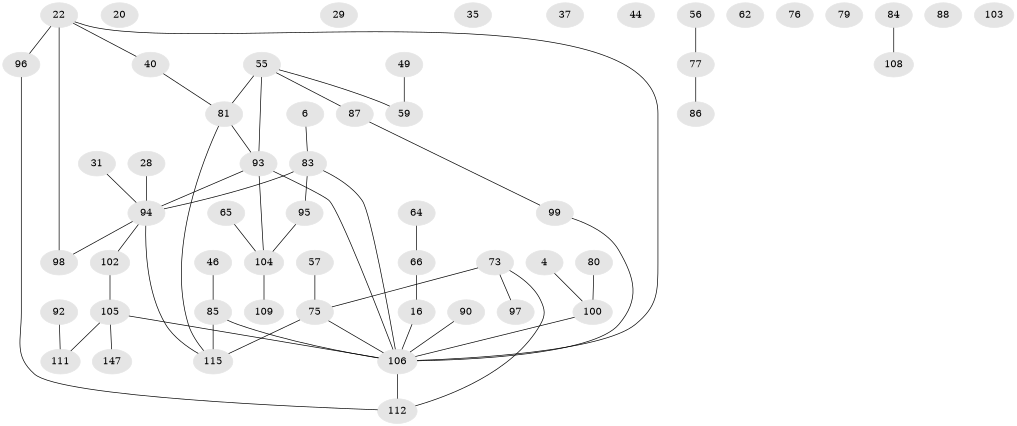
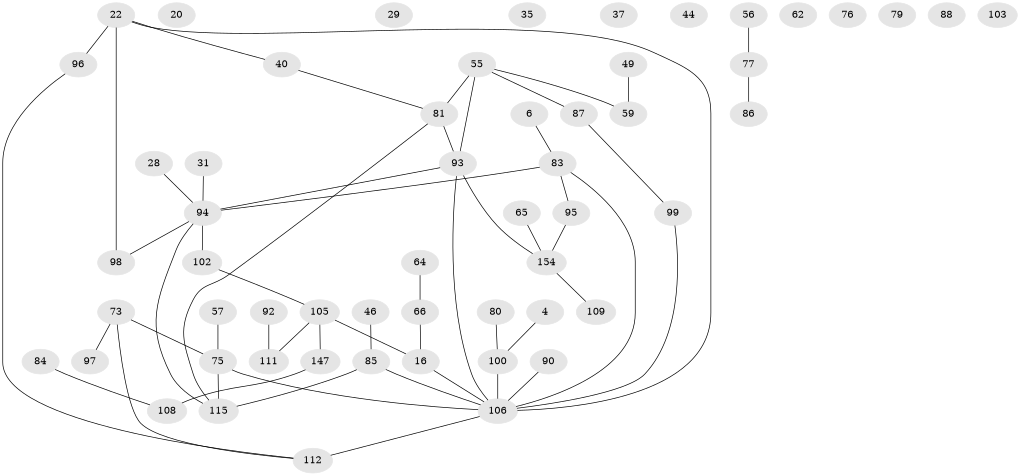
  graph {
    node [color=gray90 style=filled]
    100 [super="+32"]
    106 [super="+58+71+70+101"]
    4
    83 [super="+60+61"]
    94 [super="+82"]
    95 [super="+47"]
    6
    112 [super="+78"]
    16
    20
    22
    40
    96 [super="+48"]
    98 [super="+17"]
    81 [super="+68"]
    n16 [label=115]
    102
    28
    29
    31
    35
    37
    93 [super="+45+89"]
    44
    85 [super="+5+43+54"]
    46
    49
    59
    55
    87 [super="+10"]
    99 [super="+51+53+72"]
-   104 [super="+39"]
+   104 [super="+39" label=154]
    56 [super="+36"]
    77
    86
    57 [super="+34"]
    75
    62
    64 [super="+21"]
    66
    109
    65
    73 [super="+18"]
    97
    76
    79
    80
    108 [super="+12"]
    84
    88
    90
    92
    111
    105 [super="+11+74+91"]
    n55 [label=147 super="+63"]
    103
    100 -- 106 [weight=3]
    106 -- 112 [weight=2]
    4 -- 100
    83 -- 106 [weight=2]
    83 -- 94 [weight=2]
    83 -- 95
    94 -- 98
    94 -- n16
    94 -- 102
    95 -- 104
    6 -- 83
    16 -- 106
    22 -- 106
    22 -- 40
    22 -- 96 [weight=2]
    22 -- 98
    40 -- 81
    96 -- 112
    81 -- n16
    81 -- 93
    102 -- 105
    28 -- 94
    31 -- 94
    93 -- 106 [weight=2]
    93 -- 94
    93 -- 104
    85 -- 106
    85 -- n16 [weight=2]
    46 -- 85
    49 -- 59
    55 -- 81 [weight=2]
    55 -- 93
    55 -- 59
    55 -- 87
    87 -- 99
    99 -- 106
    104 -- 109
    56 -- 77
    77 -- 86
    57 -- 75
    75 -- 106
    75 -- n16
    64 -- 66
    66 -- 16
    65 -- 104
    73 -- 112
    73 -- 75
    73 -- 97
    80 -- 100
    84 -- 108
    90 -- 106
    92 -- 111
-   105 -- 106
+   105 -- 16
    105 -- 111
    105 -- n55
+   n55 -- 108
  }
